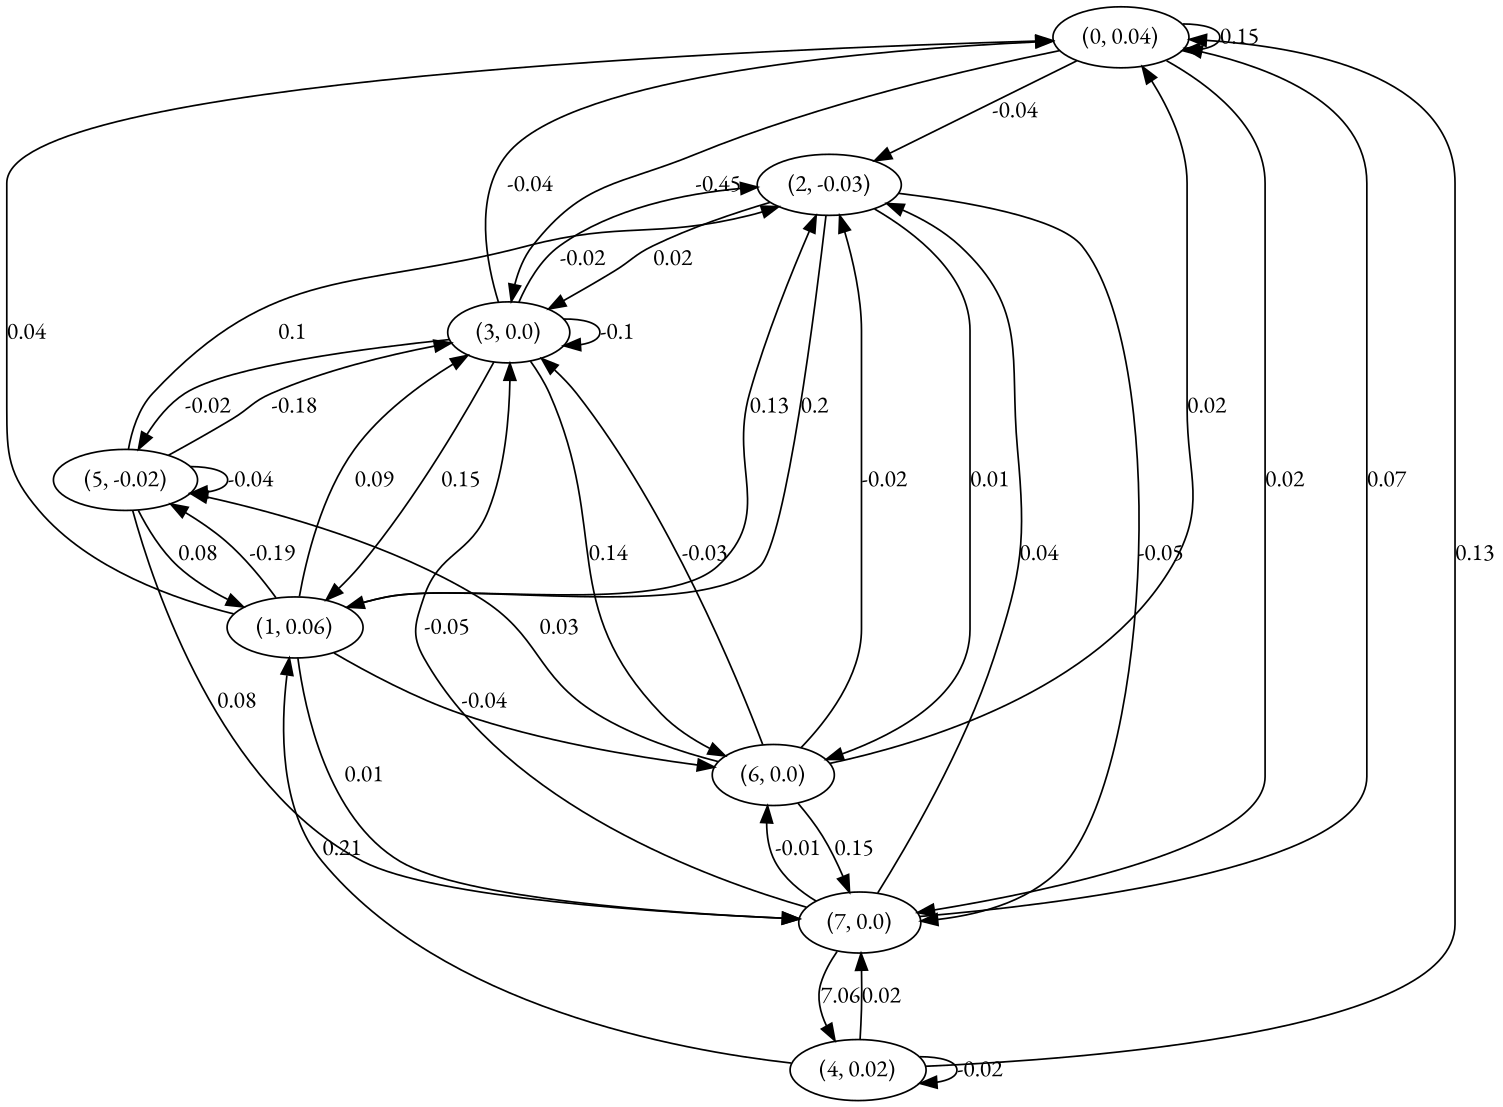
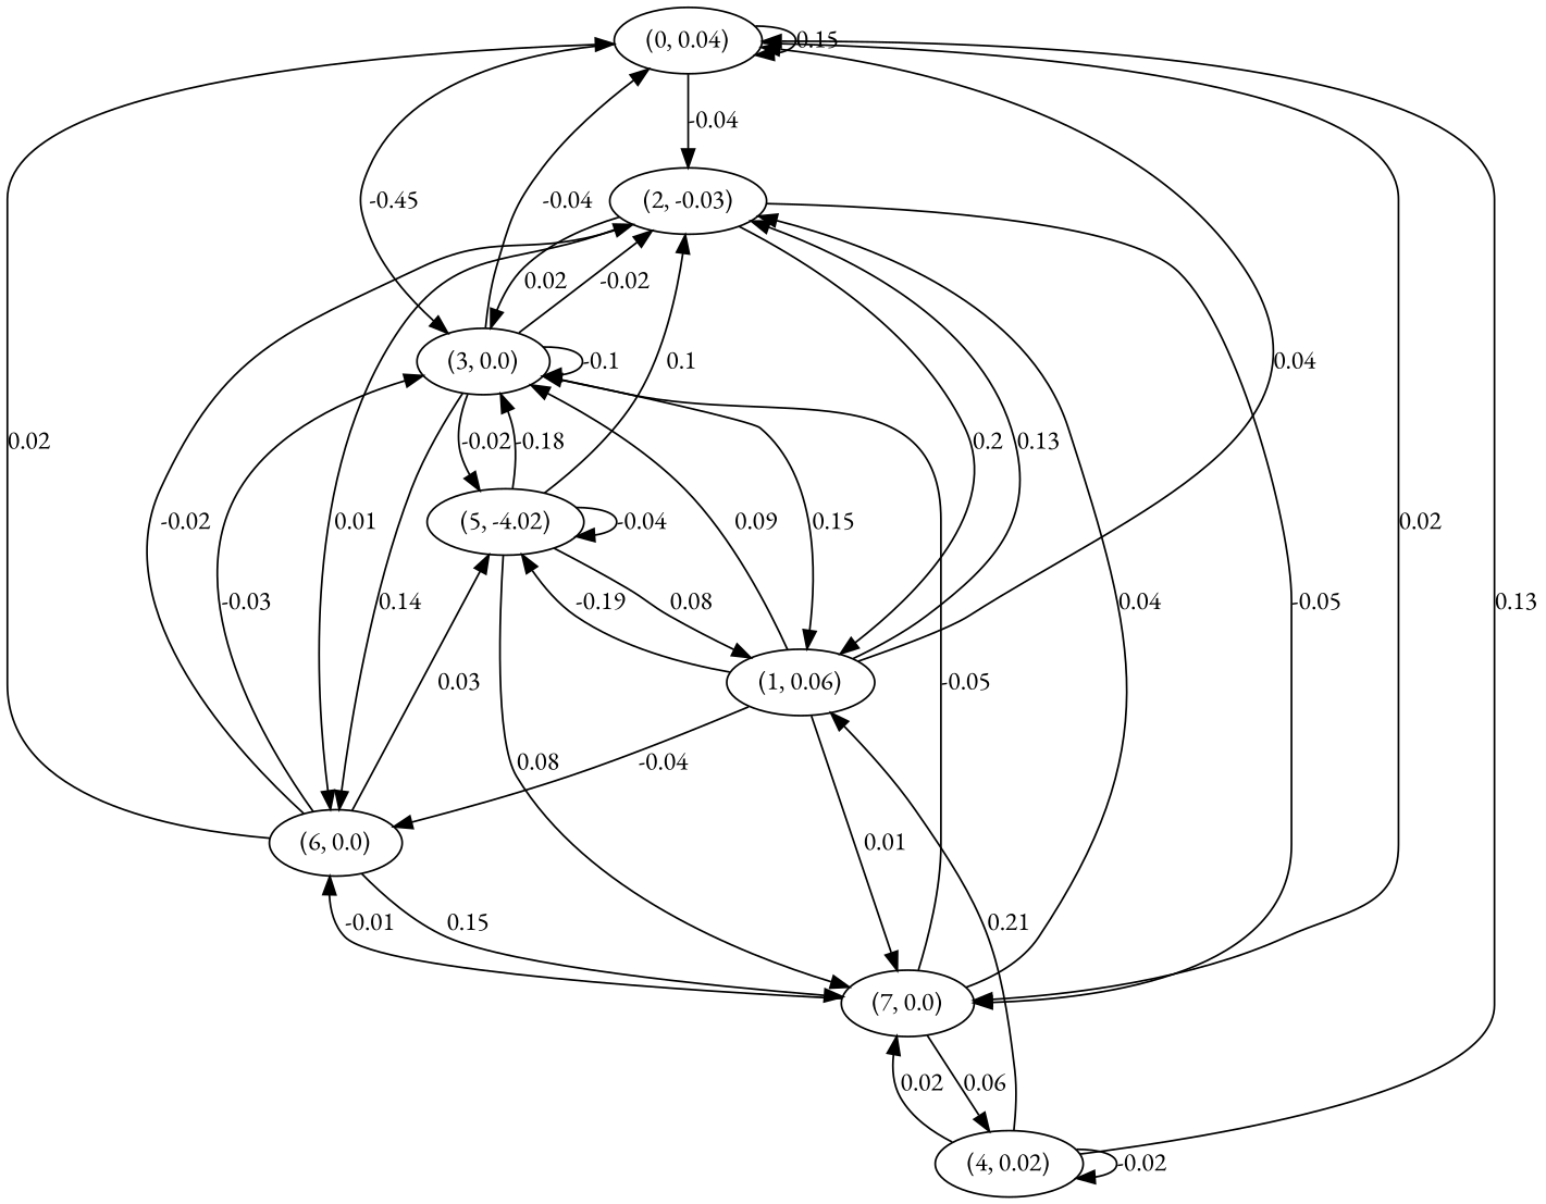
  digraph {
    fontname="EB Garamond"
    node [fontname="EB Garamond"]
    edge [fontname="EB Garamond"]
    n1 [label="(0, 0.04)"]
    n2 [label="(2, -0.03)"]
    n3 [label="(3, 0.0)"]
    n4 [label="(7, 0.0)"]
    n5 [label="(6, 0.0)"]
    n6 [label="(1, 0.06)"]
-   n7 [label="(5, -0.02)"]
+   n7 [label="(5, -4.02)"]
    n8 [label="(4, 0.02)"]
    n1 -> n1 [label=0.15]
    n1 -> n2 [label=-0.04]
    n1 -> n3 [label=-0.45]
    n1 -> n4 [label=0.02]
    n2 -> n3 [label=0.02]
    n2 -> n4 [label=-0.05]
    n2 -> n5 [label=0.01]
    n2 -> n6 [label=0.2]
    n3 -> n1 [label=-0.04]
    n3 -> n2 [label=-0.02]
    n3 -> n3 [label=-0.1]
    n3 -> n5 [label=0.14]
    n3 -> n6 [label=0.15]
    n3 -> n7 [label=-0.02]
-   n4 -> n1 [label=0.07]
    n4 -> n2 [label=0.04]
    n4 -> n3 [label=-0.05]
    n4 -> n5 [label=-0.01]
-   n4 -> n8 [label=7.06]
+   n4 -> n8 [label=0.06]
    n5 -> n1 [label=0.02]
    n5 -> n2 [label=-0.02]
    n5 -> n3 [label=-0.03]
    n5 -> n4 [label=0.15]
    n5 -> n7 [label=0.03]
    n6 -> n1 [label=0.04]
    n6 -> n2 [label=0.13]
    n6 -> n3 [label=0.09]
    n6 -> n4 [label=0.01]
    n6 -> n5 [label=-0.04]
    n6 -> n7 [label=-0.19]
    n7 -> n2 [label=0.1]
    n7 -> n3 [label=-0.18]
    n7 -> n4 [label=0.08]
    n7 -> n6 [label=0.08]
    n7 -> n7 [label=-0.04]
    n8 -> n1 [label=0.13]
    n8 -> n4 [label=0.02]
    n8 -> n6 [label=0.21]
    n8 -> n8 [label=-0.02]
  }
